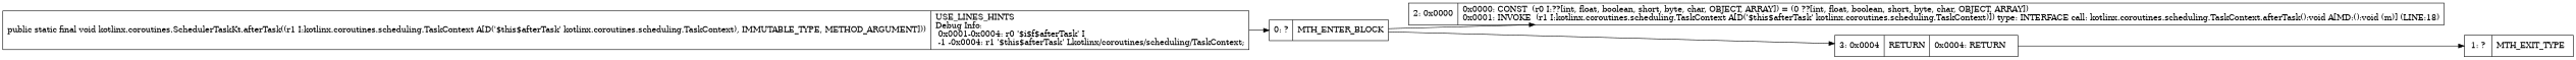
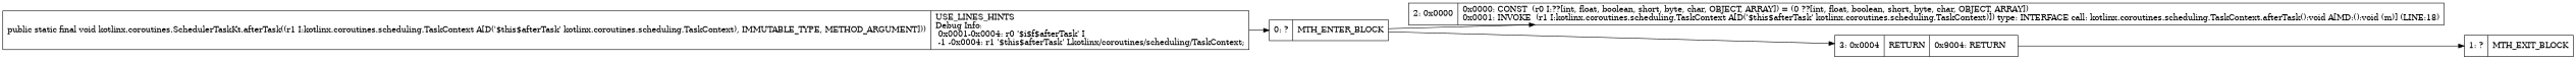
  digraph {
    rankdir=LR
    node [shape=record]
    n1 [label="{0\:\ ?|MTH_ENTER_BLOCK\l}"]
    n2 [label="{2\:\ 0x0000|0x0000: CONST  (r0 I:??[int, float, boolean, short, byte, char, OBJECT, ARRAY]) = (0 ??[int, float, boolean, short, byte, char, OBJECT, ARRAY]) \l0x0001: INVOKE  (r1 I:kotlinx.coroutines.scheduling.TaskContext A[D('$this$afterTask' kotlinx.coroutines.scheduling.TaskContext)]) type: INTERFACE call: kotlinx.coroutines.scheduling.TaskContext.afterTask():void A[MD:():void (m)] (LINE:18)\l}"]
-   n3 [label="{3\:\ 0x0004|RETURN\l|0x0004: RETURN   \l}"]
-   n4 [label="{1\:\ ?|MTH_EXIT_TYPE\l}"]
+   n3 [label="{3\:\ 0x0004|RETURN\l|0x9004: RETURN   \l}"]
+   n4 [label="{1\:\ ?|MTH_EXIT_BLOCK\l}"]
    n5 [label="{public static final void kotlinx.coroutines.SchedulerTaskKt.afterTask((r1 I:kotlinx.coroutines.scheduling.TaskContext A[D('$this$afterTask' kotlinx.coroutines.scheduling.TaskContext), IMMUTABLE_TYPE, METHOD_ARGUMENT]))  | USE_LINES_HINTS\lDebug Info:\l  0x0001\-0x0004: r0 '$i$f$afterTask' I\l  \-1 \-0x0004: r1 '$this$afterTask' Lkotlinx\/coroutines\/scheduling\/TaskContext;\l}"]
    n1 -> n2
    n1 -> n3
    n3 -> n4
    n5 -> n1
  }
